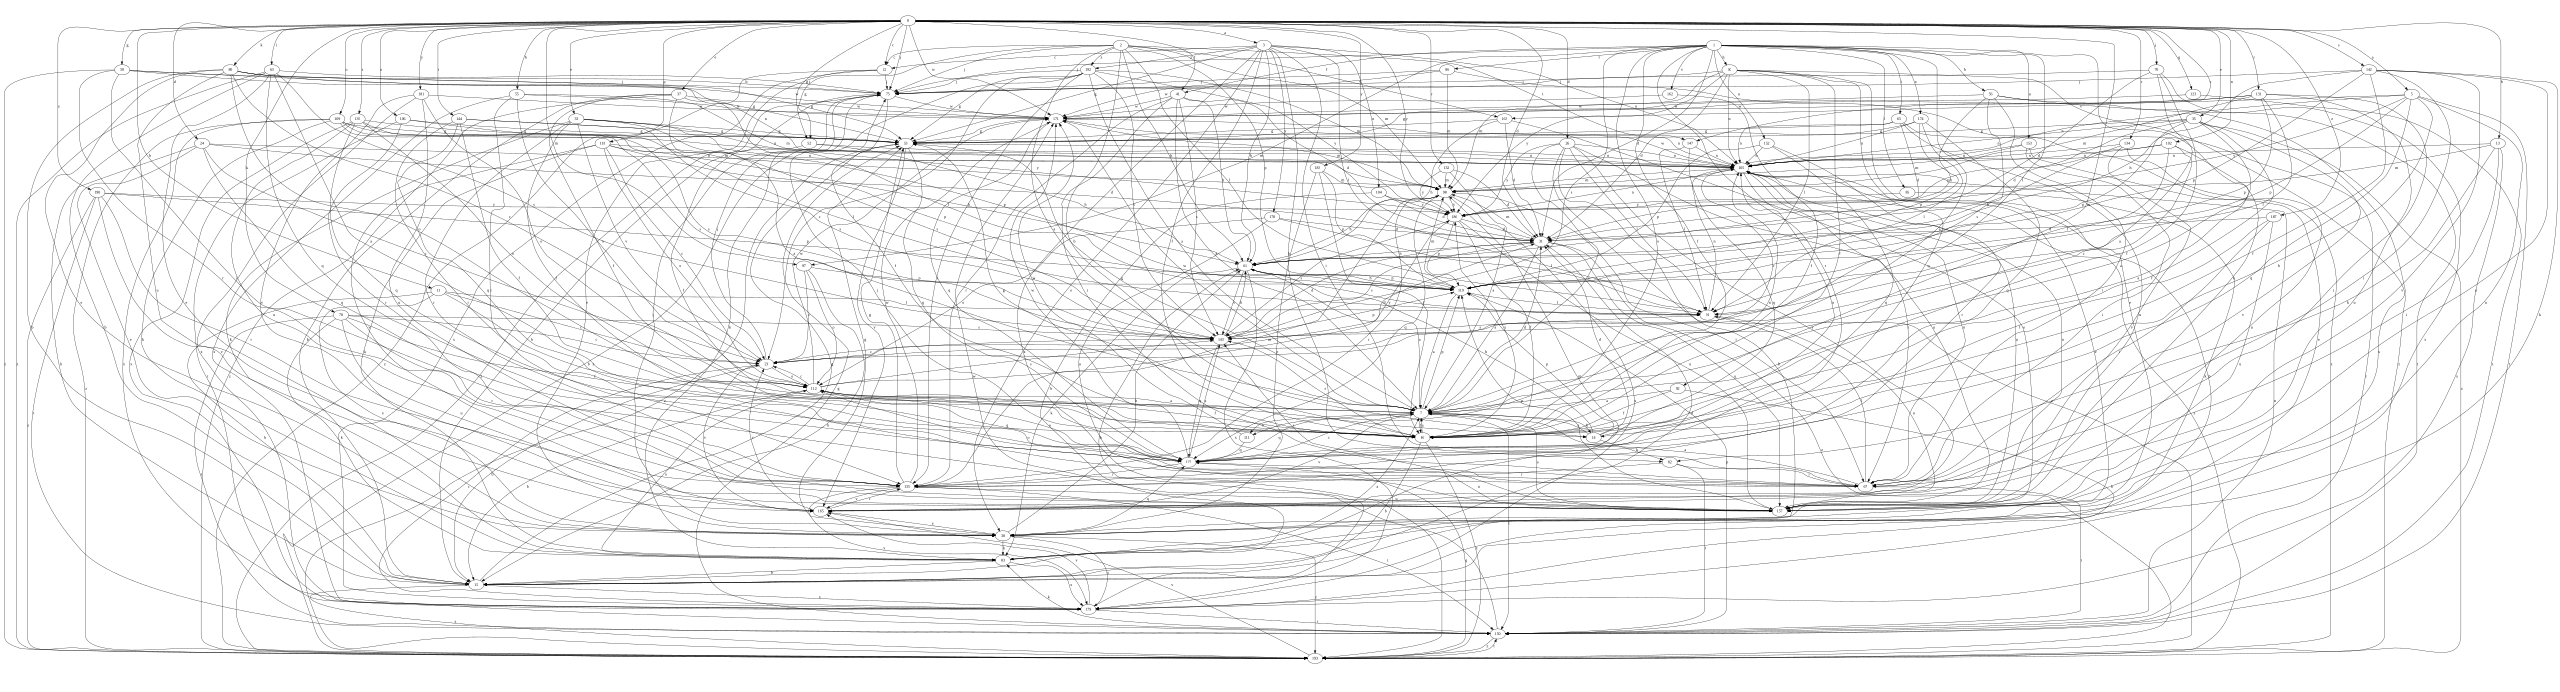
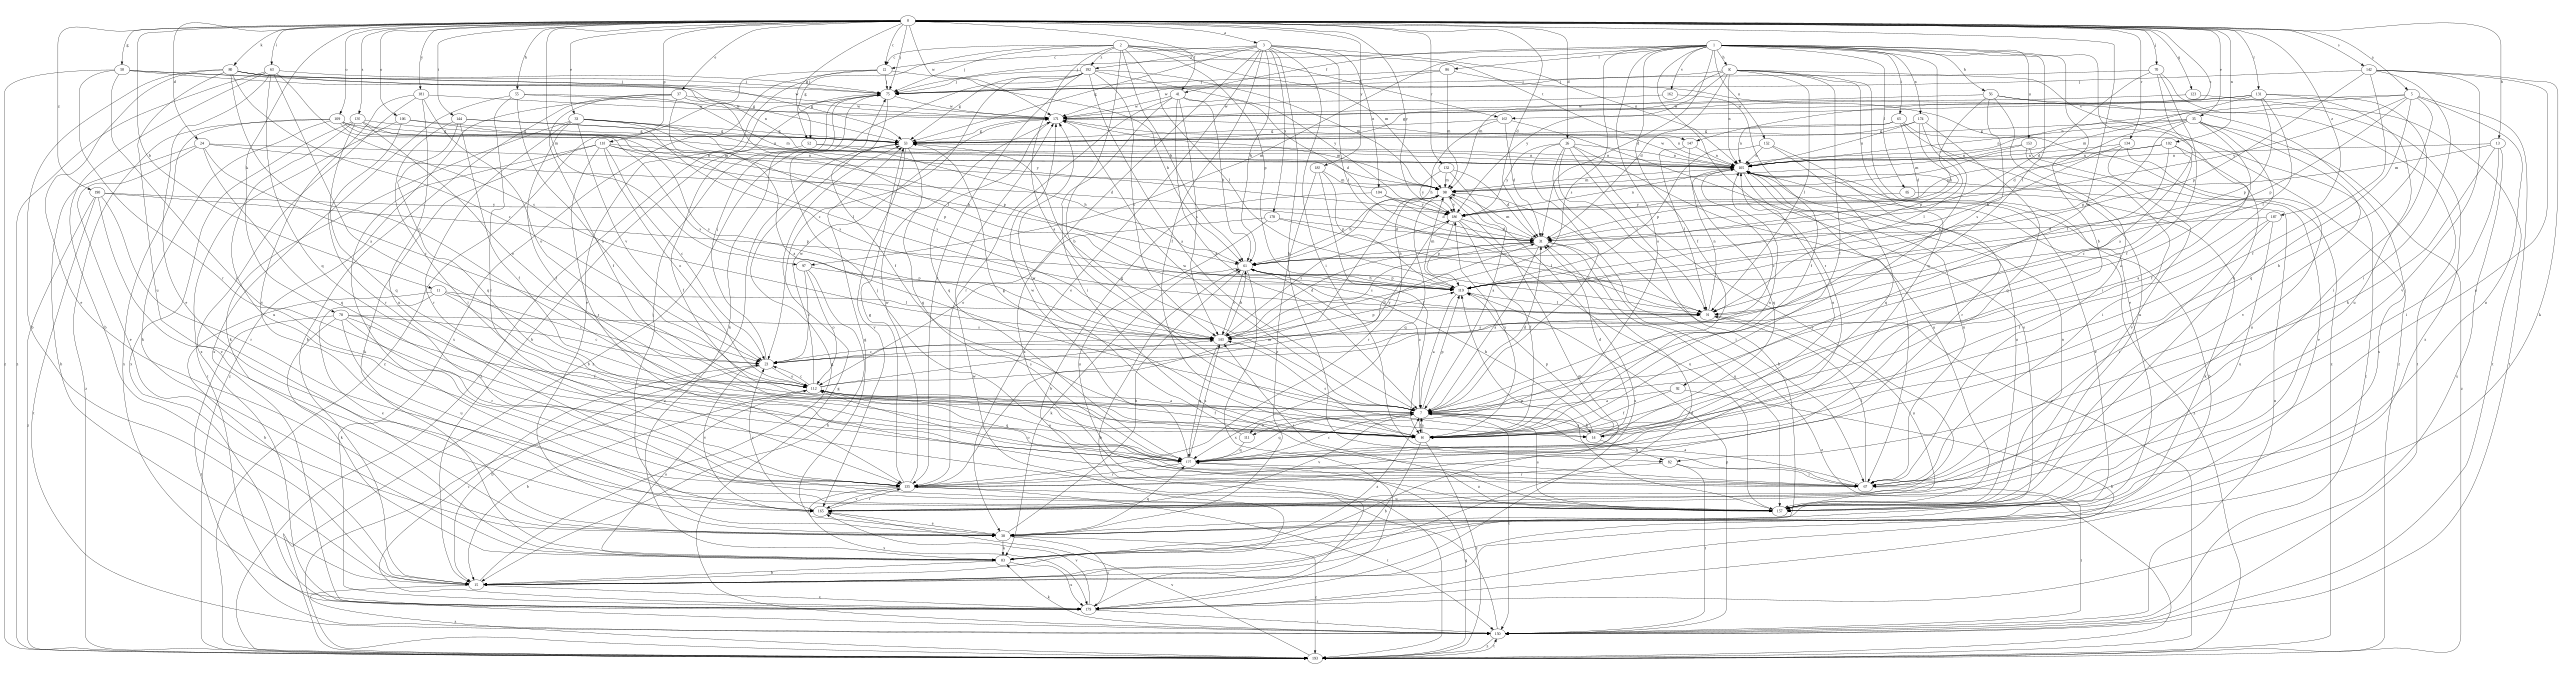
  strict digraph {
    fontname="Liberation Serif"
    node [fontname="Liberation Serif"]
    edge [fontname="Liberation Serif"]
    0
    3
    5
    11
    13
    22
    24
    26
    31
    33
    35
    37
    41
    50
    52
    55
    63
    70
    75
    78
    80
    92
    97
    102
    106
    109
    118
    123
    131
    132
    134
    139
    142
    144
    147
    171
    181
    183
    186
    187
    190
    46
    91
    61
    192
    38
    53
    67
    82
    104
    105
    178
    193
    14
    157
    119
    163
    127
    150
    15
    23
    98
    179
    7
    165
    143
    135
    83
    112
    1
    56
    60
    65
    85
    86
    111
    152
    153
    162
    174
    2
    0 -> 3 [label=a]
    0 -> 5 [label=a]
    0 -> 11 [label=b]
    0 -> 13 [label=b]
    0 -> 22 [label=c]
    0 -> 24 [label=d]
    0 -> 26 [label=d]
    0 -> 31 [label=d]
    0 -> 33 [label=e]
    0 -> 35 [label=e]
    0 -> 37 [label=e]
    0 -> 41 [label=f]
    0 -> 50 [label=g]
    0 -> 52 [label=g]
    0 -> 55 [label=h]
    0 -> 63 [label=i]
    0 -> 70 [label=j]
    0 -> 75 [label=j]
    0 -> 78 [label=k]
    0 -> 80 [label=k]
    0 -> 92 [label=m]
    0 -> 97 [label=m]
    0 -> 102 [label=n]
    0 -> 106 [label=o]
    0 -> 109 [label=o]
    0 -> 118 [label=p]
    0 -> 123 [label=q]
    0 -> 131 [label=r]
    0 -> 132 [label=r]
    0 -> 134 [label=r]
    0 -> 139 [label=s]
    0 -> 142 [label=s]
    0 -> 144 [label=t]
    0 -> 147 [label=t]
    0 -> 171 [label=w]
    0 -> 181 [label=y]
    0 -> 183 [label=y]
    0 -> 186 [label=y]
    0 -> 187 [label=z]
    0 -> 190 [label=z]
    3 -> 22 [label=c]
    3 -> 46 [label=f]
    3 -> 91 [label=l]
    3 -> 61 [label=h]
    3 -> 192 [label=z]
    3 -> 38 [label=e]
    3 -> 53 [label=g]
    3 -> 67 [label=i]
    3 -> 82 [label=k]
    3 -> 104 [label=n]
    3 -> 105 [label=n]
    3 -> 178 [label=x]
    3 -> 193 [label=z]
    5 -> 186 [label=y]
    5 -> 105 [label=n]
    5 -> 14 [label=b]
    5 -> 157 [label=u]
    5 -> 119 [label=p]
    5 -> 163 [label=v]
    5 -> 127 [label=q]
    5 -> 150 [label=t]
    11 -> 91 [label=l]
    11 -> 38 [label=e]
    11 -> 14 [label=b]
    11 -> 15 [label=b]
    11 -> 23 [label=c]
    13 -> 67 [label=i]
    13 -> 82 [label=k]
    13 -> 105 [label=n]
    13 -> 98 [label=m]
    13 -> 179 [label=x]
    22 -> 75 [label=j]
    22 -> 38 [label=e]
    22 -> 193 [label=z]
    22 -> 179 [label=x]
    24 -> 31 [label=d]
    24 -> 38 [label=e]
    24 -> 105 [label=n]
    24 -> 127 [label=q]
    24 -> 15 [label=b]
    24 -> 23 [label=c]
    26 -> 186 [label=y]
    26 -> 91 [label=l]
    26 -> 105 [label=n]
    26 -> 193 [label=z]
    26 -> 157 [label=u]
    26 -> 15 [label=b]
    26 -> 7 [label=a]
    26 -> 165 [label=v]
    31 -> 61 [label=h]
    31 -> 193 [label=z]
    31 -> 157 [label=u]
    31 -> 98 [label=m]
    31 -> 7 [label=a]
    31 -> 143 [label=s]
    33 -> 186 [label=y]
    33 -> 46 [label=f]
    33 -> 53 [label=g]
    33 -> 119 [label=p]
    33 -> 23 [label=v]
    33 -> 143 [label=s]
    33 -> 135 [label=r]
    33 -> 83 [label=k]
    35 -> 31 [label=d]
    35 -> 46 [label=f]
    35 -> 53 [label=g]
    35 -> 105 [label=n]
    35 -> 193 [label=z]
    35 -> 119 [label=p]
    35 -> 7 [label=a]
    35 -> 165 [label=v]
    37 -> 171 [label=w]
    37 -> 46 [label=f]
    37 -> 91 [label=l]
    37 -> 193 [label=z]
    37 -> 15 [label=b]
    37 -> 7 [label=a]
    41 -> 31 [label=d]
    41 -> 171 [label=w]
    41 -> 61 [label=h]
    41 -> 67 [label=i]
    41 -> 7 [label=a]
    41 -> 143 [label=s]
    41 -> 135 [label=r]
    50 -> 75 [label=j]
    50 -> 171 [label=w]
    50 -> 53 [label=g]
    50 -> 67 [label=i]
    50 -> 193 [label=z]
    50 -> 135 [label=r]
    52 -> 46 [label=f]
    52 -> 61 [label=h]
    52 -> 105 [label=n]
    55 -> 171 [label=w]
    55 -> 98 [label=m]
    55 -> 179 [label=x]
    55 -> 135 [label=r]
    55 -> 112 [label=o]
    63 -> 75 [label=j]
    63 -> 38 [label=e]
    63 -> 193 [label=z]
    63 -> 127 [label=q]
    63 -> 15 [label=b]
    63 -> 7 [label=a]
    63 -> 143 [label=s]
    70 -> 31 [label=d]
    70 -> 75 [label=j]
    70 -> 46 [label=f]
    70 -> 179 [label=x]
    70 -> 7 [label=a]
    75 -> 171 [label=w]
    75 -> 46 [label=f]
    75 -> 193 [label=z]
    75 -> 15 [label=b]
    75 -> 83 [label=k]
    78 -> 46 [label=f]
    78 -> 157 [label=u]
    78 -> 150 [label=t]
    78 -> 23 [label=c]
    78 -> 143 [label=s]
    78 -> 135 [label=r]
    78 -> 83 [label=k]
-   80 -> 75 [label=b]
+   80 -> 75 [label=j]
    80 -> 38 [label=e]
    80 -> 53 [label=g]
    80 -> 105 [label=n]
    80 -> 157 [label=u]
    80 -> 15 [label=b]
    80 -> 23 [label=c]
    80 -> 112 [label=o]
    92 -> 46 [label=f]
    92 -> 15 [label=b]
    92 -> 7 [label=a]
    97 -> 119 [label=p]
    97 -> 15 [label=b]
    97 -> 23 [label=c]
    97 -> 112 [label=o]
    102 -> 186 [label=y]
    102 -> 91 [label=l]
    102 -> 105 [label=n]
    102 -> 23 [label=c]
    102 -> 7 [label=a]
    106 -> 91 [label=l]
    106 -> 53 [label=g]
    106 -> 150 [label=t]
    106 -> 135 [label=r]
    109 -> 53 [label=g]
    109 -> 105 [label=n]
    109 -> 193 [label=z]
    109 -> 98 [label=m]
    109 -> 179 [label=x]
    109 -> 143 [label=s]
    109 -> 83 [label=k]
    118 -> 61 [label=h]
    118 -> 105 [label=n]
    118 -> 119 [label=p]
    118 -> 23 [label=c]
    118 -> 165 [label=v]
+   118 -> 135 [label=r]
    118 -> 83 [label=k]
    118 -> 112 [label=o]
    123 -> 171 [label=w]
    123 -> 150 [label=t]
    131 -> 171 [label=w]
    131 -> 91 [label=l]
    131 -> 53 [label=g]
    131 -> 67 [label=i]
    131 -> 157 [label=u]
    131 -> 119 [label=p]
    131 -> 98 [label=m]
    132 -> 31 [label=d]
    132 -> 186 [label=y]
    132 -> 98 [label=m]
    132 -> 7 [label=a]
    134 -> 61 [label=h]
    134 -> 105 [label=n]
    134 -> 157 [label=u]
    134 -> 165 [label=v]
    139 -> 53 [label=g]
    139 -> 157 [label=u]
    139 -> 127 [label=q]
    139 -> 179 [label=x]
    139 -> 143 [label=s]
    139 -> 112 [label=o]
    142 -> 75 [label=j]
    142 -> 46 [label=f]
-   142 -> 61 [label=h]
+   22 -> 61 [label=h]
    142 -> 67 [label=i]
    142 -> 157 [label=u]
    142 -> 119 [label=p]
    142 -> 165 [label=v]
    142 -> 83 [label=k]
    144 -> 46 [label=f]
    144 -> 53 [label=g]
    144 -> 67 [label=i]
    144 -> 127 [label=q]
    144 -> 143 [label=s]
    147 -> 91 [label=l]
    147 -> 105 [label=n]
    147 -> 127 [label=q]
    171 -> 53 [label=g]
    171 -> 105 [label=n]
    171 -> 127 [label=q]
    171 -> 98 [label=m]
    181 -> 171 [label=w]
    181 -> 157 [label=u]
    181 -> 179 [label=x]
    181 -> 165 [label=v]
    181 -> 112 [label=o]
    183 -> 46 [label=f]
    183 -> 38 [label=e]
    183 -> 119 [label=p]
    183 -> 98 [label=m]
    186 -> 31 [label=d]
    186 -> 46 [label=f]
    186 -> 105 [label=n]
    186 -> 157 [label=u]
    186 -> 119 [label=p]
    186 -> 143 [label=s]
    187 -> 31 [label=d]
    187 -> 46 [label=f]
    187 -> 67 [label=i]
    187 -> 157 [label=u]
    190 -> 186 [label=y]
    190 -> 193 [label=z]
    190 -> 119 [label=p]
    190 -> 150 [label=t]
    190 -> 165 [label=v]
    190 -> 135 [label=r]
    46 -> 186 [label=y]
    46 -> 53 [label=g]
    46 -> 105 [label=n]
    46 -> 193 [label=z]
    46 -> 15 [label=b]
    46 -> 7 [label=a]
    46 -> 143 [label=s]
    91 -> 105 [label=n]
    91 -> 157 [label=u]
    91 -> 143 [label=s]
    61 -> 119 [label=p]
    61 -> 179 [label=x]
    61 -> 7 [label=a]
    61 -> 143 [label=s]
    61 -> 83 [label=k]
    192 -> 75 [label=j]
    192 -> 186 [label=y]
    192 -> 53 [label=g]
    192 -> 193 [label=z]
    192 -> 23 [label=c]
    192 -> 98 [label=m]
    192 -> 7 [label=a]
    192 -> 143 [label=s]
    192 -> 135 [label=r]
    38 -> 75 [label=j]
    38 -> 61 [label=h]
    38 -> 53 [label=g]
    38 -> 193 [label=z]
    38 -> 127 [label=q]
    38 -> 179 [label=x]
    38 -> 83 [label=k]
    53 -> 105 [label=n]
    53 -> 193 [label=z]
    53 -> 127 [label=q]
    53 -> 165 [label=v]
    67 -> 75 [label=j]
    67 -> 91 [label=l]
    67 -> 105 [label=n]
    67 -> 150 [label=t]
    67 -> 7 [label=a]
    67 -> 112 [label=o]
    82 -> 67 [label=i]
    82 -> 150 [label=t]
    82 -> 135 [label=r]
    104 -> 31 [label=d]
    104 -> 186 [label=y]
    104 -> 15 [label=b]
    105 -> 171 [label=w]
    105 -> 38 [label=e]
    105 -> 67 [label=i]
    105 -> 193 [label=z]
    105 -> 157 [label=u]
    105 -> 15 [label=b]
    105 -> 23 [label=c]
    105 -> 98 [label=m]
    178 -> 31 [label=d]
    178 -> 91 [label=l]
    178 -> 157 [label=u]
    178 -> 112 [label=o]
    193 -> 127 [label=q]
    193 -> 150 [label=t]
    193 -> 165 [label=v]
    14 -> 31 [label=d]
    14 -> 61 [label=h]
    14 -> 82 [label=k]
    14 -> 105 [label=n]
    14 -> 119 [label=p]
    14 -> 7 [label=a]
    157 -> 105 [label=n]
    157 -> 119 [label=p]
    157 -> 7 [label=a]
    157 -> 143 [label=s]
    119 -> 91 [label=l]
    119 -> 61 [label=h]
    119 -> 98 [label=m]
    119 -> 7 [label=a]
    163 -> 31 [label=d]
    163 -> 61 [label=h]
    163 -> 38 [label=e]
    163 -> 53 [label=g]
    127 -> 171 [label=w]
    127 -> 157 [label=u]
    127 -> 7 [label=c]
    127 -> 143 [label=s]
    127 -> 135 [label=r]
    127 -> 112 [label=o]
    150 -> 171 [label=w]
    150 -> 53 [label=g]
    150 -> 105 [label=n]
    150 -> 193 [label=z]
    150 -> 119 [label=p]
    150 -> 83 [label=k]
    15 -> 31 [label=d]
    15 -> 53 [label=g]
    15 -> 193 [label=z]
    15 -> 179 [label=x]
    23 -> 31 [label=d]
    23 -> 75 [label=j]
    23 -> 15 [label=b]
    23 -> 165 [label=v]
    23 -> 112 [label=o]
    98 -> 186 [label=y]
    98 -> 61 [label=h]
    98 -> 67 [label=i]
    98 -> 127 [label=q]
    98 -> 179 [label=x]
    98 -> 135 [label=r]
    179 -> 61 [label=h]
    179 -> 150 [label=t]
    179 -> 23 [label=c]
    179 -> 165 [label=v]
    7 -> 31 [label=d]
    7 -> 171 [label=w]
    7 -> 46 [label=f]
    7 -> 53 [label=g]
    7 -> 14 [label=b]
    7 -> 119 [label=p]
    7 -> 127 [label=q]
    7 -> 150 [label=t]
    7 -> 165 [label=v]
    7 -> 111 [label=o]
    165 -> 38 [label=e]
    165 -> 23 [label=c]
    165 -> 135 [label=r]
    143 -> 31 [label=d]
    143 -> 61 [label=h]
    143 -> 119 [label=p]
    143 -> 127 [label=q]
    143 -> 23 [label=c]
    135 -> 171 [label=w]
    135 -> 53 [label=g]
    135 -> 157 [label=u]
    135 -> 150 [label=t]
    135 -> 98 [label=m]
    135 -> 179 [label=x]
    135 -> 165 [label=v]
    83 -> 15 [label=b]
    83 -> 98 [label=m]
    83 -> 179 [label=x]
    83 -> 7 [label=a]
    83 -> 112 [label=o]
    112 -> 171 [label=w]
    112 -> 186 [label=y]
    112 -> 46 [label=f]
    112 -> 127 [label=q]
    112 -> 15 [label=b]
    112 -> 23 [label=c]
    112 -> 7 [label=a]
    112 -> 143 [label=s]
    1 -> 31 [label=d]
    1 -> 41 [label=f]
    1 -> 75 [label=j]
    1 -> 97 [label=m]
    1 -> 46 [label=f]
    1 -> 91 [label=l]
+   1 -> 14 [label=b]
    1 -> 157 [label=u]
    1 -> 7 [label=a]
    1 -> 143 [label=s]
    1 -> 135 [label=r]
    1 -> 56 [label=h]
    1 -> 60 [label=h]
    1 -> 65 [label=i]
    1 -> 85 [label=l]
    1 -> 86 [label=l]
    1 -> 111 [label=o]
    1 -> 152 [label=u]
    1 -> 153 [label=u]
    1 -> 162 [label=v]
    1 -> 174 [label=x]
    56 -> 171 [label=w]
    56 -> 61 [label=h]
    56 -> 67 [label=i]
    56 -> 150 [label=t]
    56 -> 179 [label=x]
    56 -> 143 [label=s]
    60 -> 31 [label=d]
    60 -> 75 [label=j]
    60 -> 186 [label=y]
    60 -> 46 [label=f]
    60 -> 91 [label=l]
    60 -> 38 [label=e]
    60 -> 105 [label=n]
    60 -> 193 [label=z]
    60 -> 127 [label=q]
    60 -> 98 [label=m]
    65 -> 31 [label=d]
    65 -> 53 [label=g]
    65 -> 105 [label=n]
    65 -> 157 [label=u]
    65 -> 150 [label=t]
    85 -> 186 [label=y]
    85 -> 83 [label=k]
    86 -> 75 [label=j]
    86 -> 171 [label=w]
    86 -> 193 [label=z]
    86 -> 98 [label=m]
    111 -> 171 [label=w]
    111 -> 127 [label=q]
    152 -> 105 [label=n]
    152 -> 119 [label=p]
    152 -> 127 [label=q]
    152 -> 135 [label=r]
    153 -> 38 [label=e]
    153 -> 67 [label=i]
    153 -> 105 [label=n]
    153 -> 98 [label=m]
    162 -> 171 [label=w]
    162 -> 46 [label=f]
    174 -> 91 [label=l]
    174 -> 53 [label=g]
    174 -> 105 [label=n]
    174 -> 119 [label=p]
    174 -> 127 [label=q]
    2 -> 22 [label=c]
    2 -> 52 [label=g]
    2 -> 75 [label=j]
    2 -> 147 [label=t]
    2 -> 91 [label=l]
    2 -> 61 [label=h]
    2 -> 192 [label=z]
    2 -> 14 [label=b]
    2 -> 119 [label=p]
    2 -> 163 [label=v]
    2 -> 98 [label=m]
    2 -> 7 [label=a]
  }
